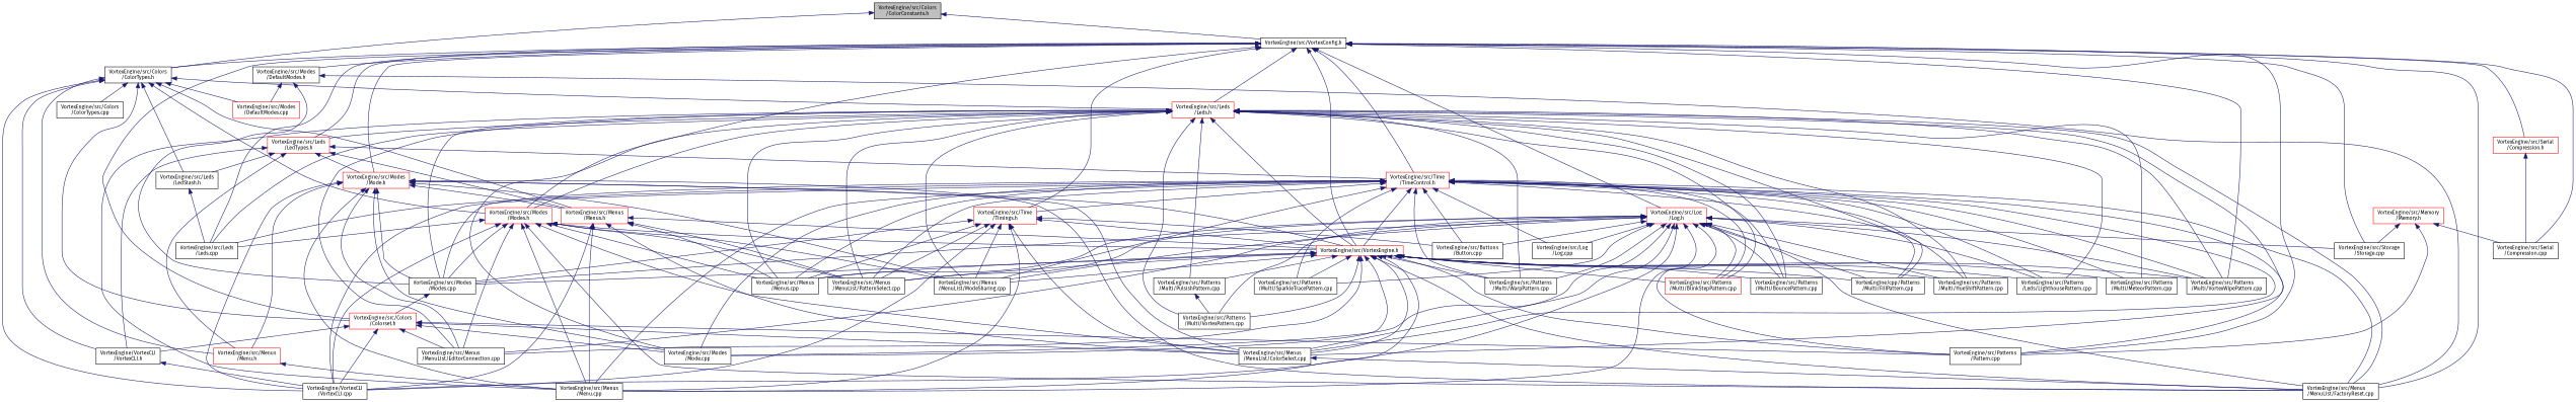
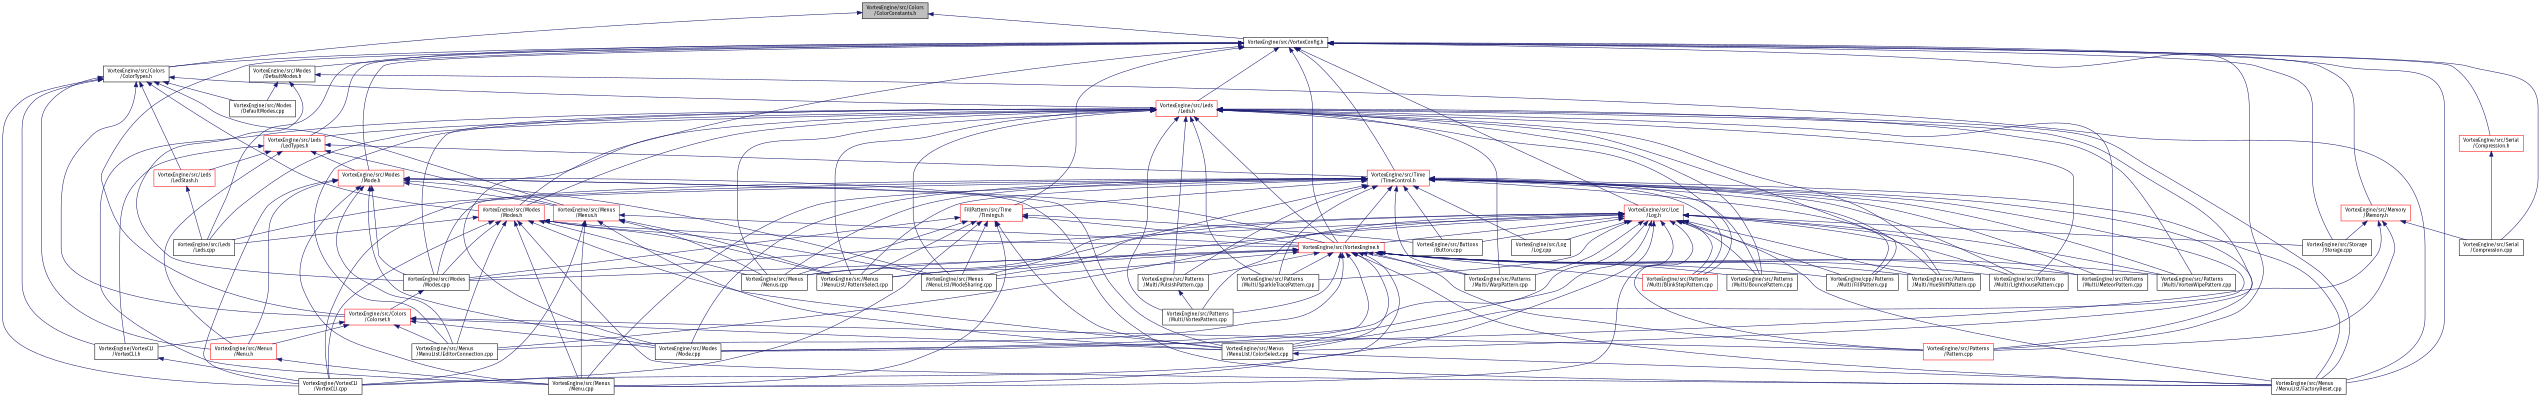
  digraph {
    fontname="Fira Sans"
    node [color=black fontname="Fira Sans" fontsize=10 shape=record]
    edge [color=midnightblue dir=back fontname="Fira Sans" fontsize=10 labelfontname=Helvetica labelfontsize=10 style=solid]
    n1 [fillcolor=grey75 fontcolor=black height=0.2 label="VortexEngine/src/Colors\l/ColorConstants.h" style=filled width=0.4]
    n2 [height=0.2 label="VortexEngine/src/VortexConfig.h" width=0.4]
    n3 [height=0.2 label="VortexEngine/src/Colors\l/ColorTypes.h" width=0.4]
    n4 [color=red height=0.2 label="VortexEngine/src/Time\l/TimeControl.h" width=0.4]
-   n5 [color=red height=0.2 label="VortexEngine/src/Time\l/Timings.h" width=0.4]
+   n5 [color=red height=0.2 label="FillPattern/src/Time\l/Timings.h" width=0.4]
    n6 [color=red height=0.2 label="VortexEngine/src/VortexEngine.h" width=0.4]
    n7 [height=0.2 label="VortexEngine/src/Menus\l/MenuList/FactoryReset.cpp" width=0.4]
-   n8 [height=0.2 label="VortexEngine/src/Patterns\l/Pattern.cpp" width=0.4]
+   n8 [color=red height=0.2 label="VortexEngine/src/Patterns\l/Pattern.cpp" width=0.4]
    n9 [height=0.2 label="VortexEngine/src/Leds\l/Leds.cpp" width=0.4]
    n10 [color=red height=0.2 label="VortexEngine/src/Leds\l/Leds.h" width=0.4]
    n11 [color=red height=0.2 label="VortexEngine/src/Leds\l/LedTypes.h" width=0.4]
    n12 [color=red height=0.2 label="VortexEngine/src/Modes\l/Mode.h" width=0.4]
    n13 [color=red height=0.2 label="VortexEngine/src/Modes\l/Modes.h" width=0.4]
    n14 [color=red height=0.2 label="VortexEngine/src/Colors\l/Colorset.h" width=0.4]
    n15 [color=red height=0.2 label="VortexEngine/src/Log\l/Log.h" width=0.4]
    n16 [height=0.2 label="VortexEngine/src/Storage\l/Storage.cpp" width=0.4]
    n17 [color=red height=0.2 label="VortexEngine/src/Memory\l/Memory.h" width=0.4]
    n18 [height=0.2 label="VortexEngine/src/Serial\l/Compression.cpp" width=0.4]
    n19 [height=0.2 label="VortexEngine/src/Modes\l/DefaultModes.h" width=0.4]
    n20 [color=red height=0.2 label="VortexEngine/src/Serial\l/Compression.h" width=0.4]
    n21 [height=0.2 label="VortexEngine/VortexCLI\l/VortexCLI.cpp" width=0.4]
-   n22 [height=0.2 label="VortexEngine/src/Leds\l/LedStash.h" width=0.4]
+   n22 [color=red height=0.2 label="VortexEngine/src/Leds\l/LedStash.h" width=0.4]
    n23 [color=red height=0.2 label="VortexEngine/src/Menus\l/Menus.h" width=0.4]
    n24 [color=red height=0.2 label="VortexEngine/src/Menus\l/Menu.h" width=0.4]
    n25 [height=0.2 label="VortexEngine/VortexCLI\l/VortexCLI.h" width=0.4]
-   n26 [height=0.2 label="VortexEngine/src/Colors\l/ColorTypes.cpp" width=0.4]
-   n27 [color=red height=0.2 label="VortexEngine/src/Modes\l/DefaultModes.cpp" width=0.4]
+   n27 [height=0.2 label="VortexEngine/src/Modes\l/DefaultModes.cpp" width=0.4]
    n28 [height=0.2 label="VortexEngine/src/Buttons\l/Button.cpp" width=0.4]
    n29 [height=0.2 label="VortexEngine/src/Menus\l/Menu.cpp" width=0.4]
    n30 [height=0.2 label="VortexEngine/src/Menus\l/MenuList/ColorSelect.cpp" width=0.4]
    n31 [height=0.2 label="VortexEngine/src/Menus\l/MenuList/ModeSharing.cpp" width=0.4]
    n32 [height=0.2 label="VortexEngine/src/Menus\l/MenuList/PatternSelect.cpp" width=0.4]
    n33 [height=0.2 label="VortexEngine/src/Menus\l/Menus.cpp" width=0.4]
    n34 [height=0.2 label="VortexEngine/src/Modes\l/Mode.cpp" width=0.4]
    n35 [height=0.2 label="VortexEngine/src/Modes\l/Modes.cpp" width=0.4]
    n36 [color=red height=0.2 label="VortexEngine/src/Patterns\l/Multi/BlinkStepPattern.cpp" width=0.4]
    n37 [height=0.2 label="VortexEngine/src/Patterns\l/Multi/BouncePattern.cpp" width=0.4]
    n38 [height=0.2 label="VortexEngine/cpp/Patterns\l/Multi/FillPattern.cpp" width=0.4]
    n39 [height=0.2 label="VortexEngine/src/Patterns\l/Multi/HueShiftPattern.cpp" width=0.4]
-   n40 [height=0.2 label="VortexEngine/src/Patterns\l/Leds/LighthousePattern.cpp" width=0.4]
+   n40 [height=0.2 label="VortexEngine/src/Patterns\l/Multi/LighthousePattern.cpp" width=0.4]
    n41 [height=0.2 label="VortexEngine/src/Patterns\l/Multi/MeteorPattern.cpp" width=0.4]
    n42 [height=0.2 label="VortexEngine/src/Patterns\l/Multi/PulsishPattern.cpp" width=0.4]
    n43 [height=0.2 label="VortexEngine/src/Patterns\l/Multi/SparkleTracePattern.cpp" width=0.4]
    n44 [height=0.2 label="VortexEngine/src/Patterns\l/Multi/VortexWipePattern.cpp" width=0.4]
    n45 [height=0.2 label="VortexEngine/src/Patterns\l/Multi/WarpPattern.cpp" width=0.4]
    n46 [height=0.2 label="VortexEngine/src/Log\l/Log.cpp" width=0.4]
    n47 [height=0.2 label="VortexEngine/src/Menus\l/MenuList/EditorConnection.cpp" width=0.4]
    n48 [height=0.2 label="VortexEngine/src/Patterns\l/Multi/VortexPattern.cpp" width=0.4]
    n1 -> n2
    n1 -> n3
    n2 -> n3
    n2 -> n4
    n2 -> n5
    n2 -> n6
    n2 -> n7
    n2 -> n8
    n2 -> n9
    n2 -> n10
    n2 -> n11
    n2 -> n12
    n2 -> n13
    n2 -> n14
    n2 -> n15
    n2 -> n16
-   n2 -> n44
+   n2 -> n17
    n2 -> n18
    n2 -> n19
    n2 -> n20
    n3 -> n10
    n3 -> n13
    n3 -> n14
    n3 -> n21
    n3 -> n22
    n3 -> n23
    n3 -> n24
    n3 -> n25
-   n3 -> n26
    n3 -> n27
    n4 -> n5
    n4 -> n6
    n4 -> n7
    n4 -> n8
    n4 -> n9
    n4 -> n21
    n4 -> n28
    n4 -> n29
    n4 -> n30
    n4 -> n31
    n4 -> n32
    n4 -> n33
    n4 -> n34
    n4 -> n35
    n4 -> n36
    n4 -> n37
    n4 -> n38
    n4 -> n39
    n4 -> n40
    n4 -> n41
+   n4 -> n42
    n4 -> n43
    n4 -> n44
    n4 -> n45
    n4 -> n46
    n5 -> n6
    n5 -> n21
    n5 -> n28
    n5 -> n29
    n5 -> n30
    n5 -> n31
    n5 -> n32
    n5 -> n33
    n5 -> n35
    n6 -> n7
    n6 -> n8
    n6 -> n29
    n6 -> n30
    n6 -> n31
    n6 -> n32
    n6 -> n33
    n6 -> n34
    n6 -> n35
    n6 -> n36
    n6 -> n37
    n6 -> n38
    n6 -> n39
    n6 -> n40
    n6 -> n41
    n6 -> n42
    n6 -> n43
    n6 -> n44
    n6 -> n45
    n6 -> n47
    n6 -> n48
    n10 -> n6
    n10 -> n7
    n10 -> n9
    n10 -> n11
    n10 -> n13
    n10 -> n29
    n10 -> n30
    n10 -> n31
    n10 -> n32
    n10 -> n33
    n10 -> n34
    n10 -> n35
    n10 -> n36
    n10 -> n37
    n10 -> n38
    n10 -> n39
    n10 -> n40
    n10 -> n41
    n10 -> n42
+   n10 -> n43
    n10 -> n44
    n10 -> n45
    n10 -> n47
    n10 -> n48
    n11 -> n4
    n11 -> n12
    n11 -> n22
    n11 -> n23
    n11 -> n24
    n11 -> n25
    n12 -> n6
    n12 -> n7
    n12 -> n21
    n12 -> n23
    n12 -> n24
    n12 -> n29
    n12 -> n30
    n12 -> n31
    n12 -> n34
    n12 -> n35
    n12 -> n47
    n13 -> n6
    n13 -> n7
    n13 -> n9
    n13 -> n21
    n13 -> n29
    n13 -> n30
    n13 -> n31
    n13 -> n32
    n13 -> n33
    n13 -> n35
    n13 -> n47
    n14 -> n8
-   n14 -> n21
+   n14 -> n24
    n14 -> n25
    n14 -> n30
    n14 -> n34
    n14 -> n47
+   n15 -> n6
    n15 -> n7
    n15 -> n8
    n15 -> n16
    n15 -> n21
    n15 -> n28
    n15 -> n29
    n15 -> n30
    n15 -> n31
    n15 -> n32
    n15 -> n33
    n15 -> n34
    n15 -> n35
    n15 -> n36
    n15 -> n37
    n15 -> n38
    n15 -> n39
    n15 -> n40
+   n15 -> n41
    n15 -> n43
    n15 -> n44
    n15 -> n45
    n15 -> n46
    n15 -> n47
    n15 -> n48
    n17 -> n8
    n17 -> n16
    n17 -> n18
+   n17 -> n34
    n19 -> n7
    n19 -> n27
    n19 -> n35
    n20 -> n18
    n22 -> n9
    n23 -> n6
    n23 -> n21
    n23 -> n29
    n23 -> n30
    n23 -> n32
    n23 -> n33
    n24 -> n29
    n25 -> n21
    n30 -> n7
    n35 -> n14
    n42 -> n48
  }
